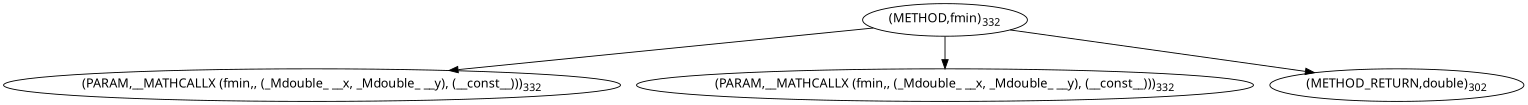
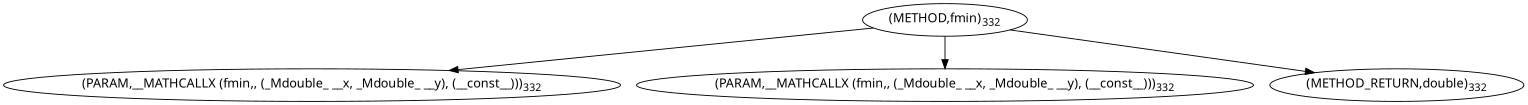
  digraph {
    fontname="Noto Sans"
    node [fontname="Noto Sans"]
    edge [fontname="Noto Sans"]
    n1 [label=<(METHOD,fmin)<SUB>332</SUB>>]
    n2 [label=<(PARAM,__MATHCALLX (fmin,, (_Mdouble_ __x, _Mdouble_ __y), (__const__)))<SUB>332</SUB>>]
    n3 [label=<(PARAM,__MATHCALLX (fmin,, (_Mdouble_ __x, _Mdouble_ __y), (__const__)))<SUB>332</SUB>>]
-   n4 [label=<(METHOD_RETURN,double)<SUB>302</SUB>>]
+   n4 [label=<(METHOD_RETURN,double)<SUB>332</SUB>>]
    n1 -> n2
    n1 -> n3
    n1 -> n4
  }
